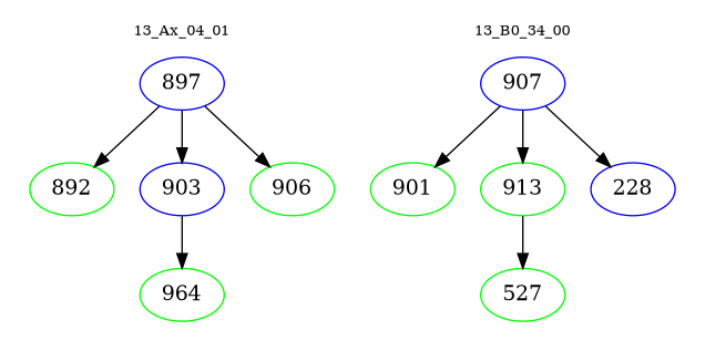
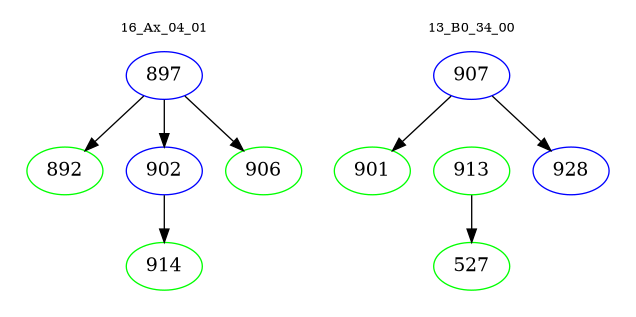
  digraph {
    node [color=green]
    edge [color=black]
    n1 [color=blue label=897]
    n2 [label=892]
-   n3 [color=blue label=903]
+   n3 [color=blue label=902]
    n4 [label=906]
-   n5 [label=964]
+   n5 [label=914]
    n6 [color=blue label=907]
    n7 [label=901]
    n8 [label=913]
-   n9 [color=blue label=228]
+   n9 [color=blue label=928]
    n10 [label=527]
    subgraph cluster_1 {
      color=white
      fontsize=10
-     label="13_Ax_04_01"
+     label="16_Ax_04_01"
      n1
      n2
      n3
      n4
      n5
    }
    subgraph cluster_2 {
      color=white
      fontsize=10
      label="13_B0_34_00"
      n6
      n7
      n8
      n9
      n10
    }
    n1 -> n2
    n1 -> n3
    n1 -> n4
    n3 -> n5
    n6 -> n7
-   n6 -> n8
    n6 -> n9
    n8 -> n10
  }
